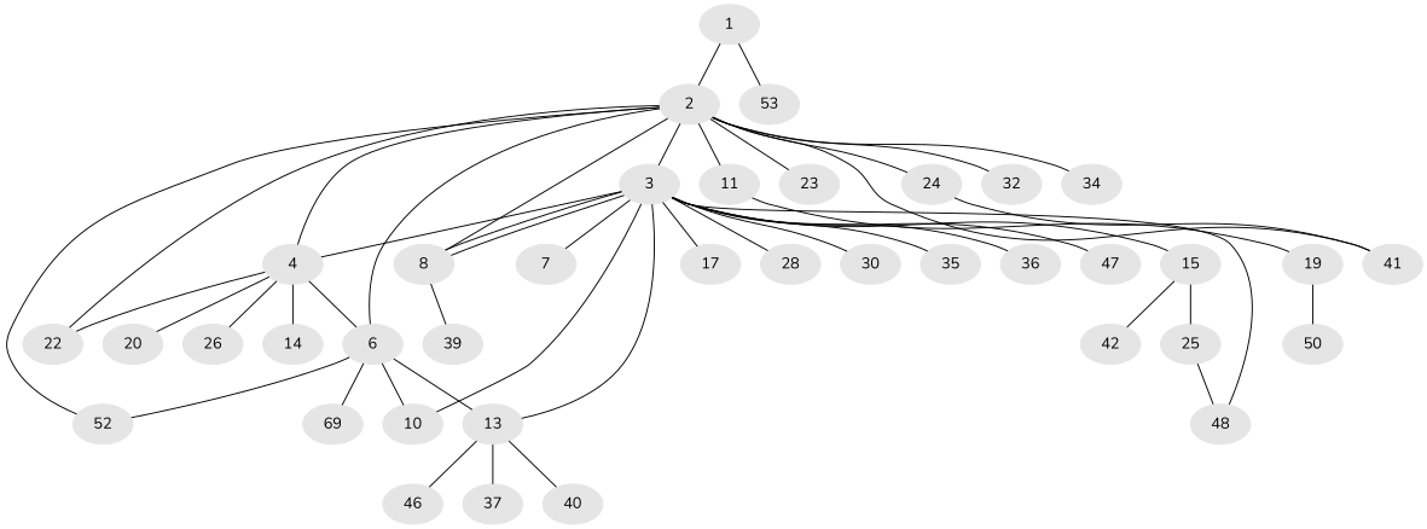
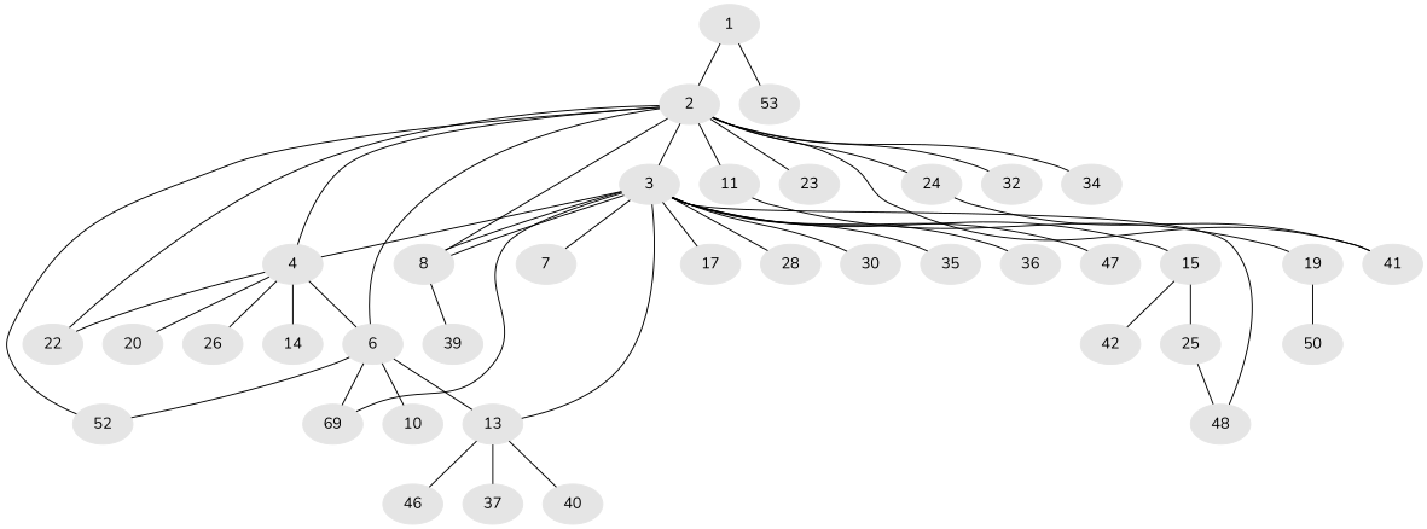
  graph {
    fontname=Nunito
    node [color=gray90 fontname=Nunito style=filled]
    edge [fontname=Nunito]
    1 [super="+9"]
    2 [super="+27"]
    53
    3 [super="+5"]
    4 [super="+33"]
    6 [super="+18"]
    8 [super="+43"]
    11
    22
    23
    24
    32
    34
    41
    52
    7 [super="+12"]
    10 [super="+44"]
    13 [super="+16"]
    15 [super="+54"]
    17 [super="+21"]
    28
    30
    35
    36
    47
    48
    14
    20
    26 [super="+45"]
    n30 [label=69]
    39
    19 [super="+31"]
    46 [super="+51"]
    37 [super="+49"]
    40
    25 [super="+38"]
    42
    50
    1 -- 2
    1 -- 53
    2 -- 3 [weight=2]
    2 -- 4
    2 -- 6
    2 -- 8
    2 -- 11
    2 -- 22
    2 -- 23
    2 -- 24 [weight=2]
    2 -- 32
    2 -- 34
    2 -- 41
    2 -- 52
    3 -- 4
    3 -- 8
    3 -- 8
    3 -- 7
-   3 -- 10
+   3 -- n30
    3 -- 13
    3 -- 15
    3 -- 17
    3 -- 28
    3 -- 30
    3 -- 35
    3 -- 36
    3 -- 47
    3 -- 48
    4 -- 6
    4 -- 22
    4 -- 14
    4 -- 20
    4 -- 26
    6 -- 52
    6 -- 10
    6 -- 13 [weight=3]
    6 -- n30
    8 -- 39
    11 -- 19
    24 -- 41
    13 -- 46
    13 -- 37
    13 -- 40
    15 -- 25
    15 -- 42
    19 -- 50
    25 -- 48
  }
